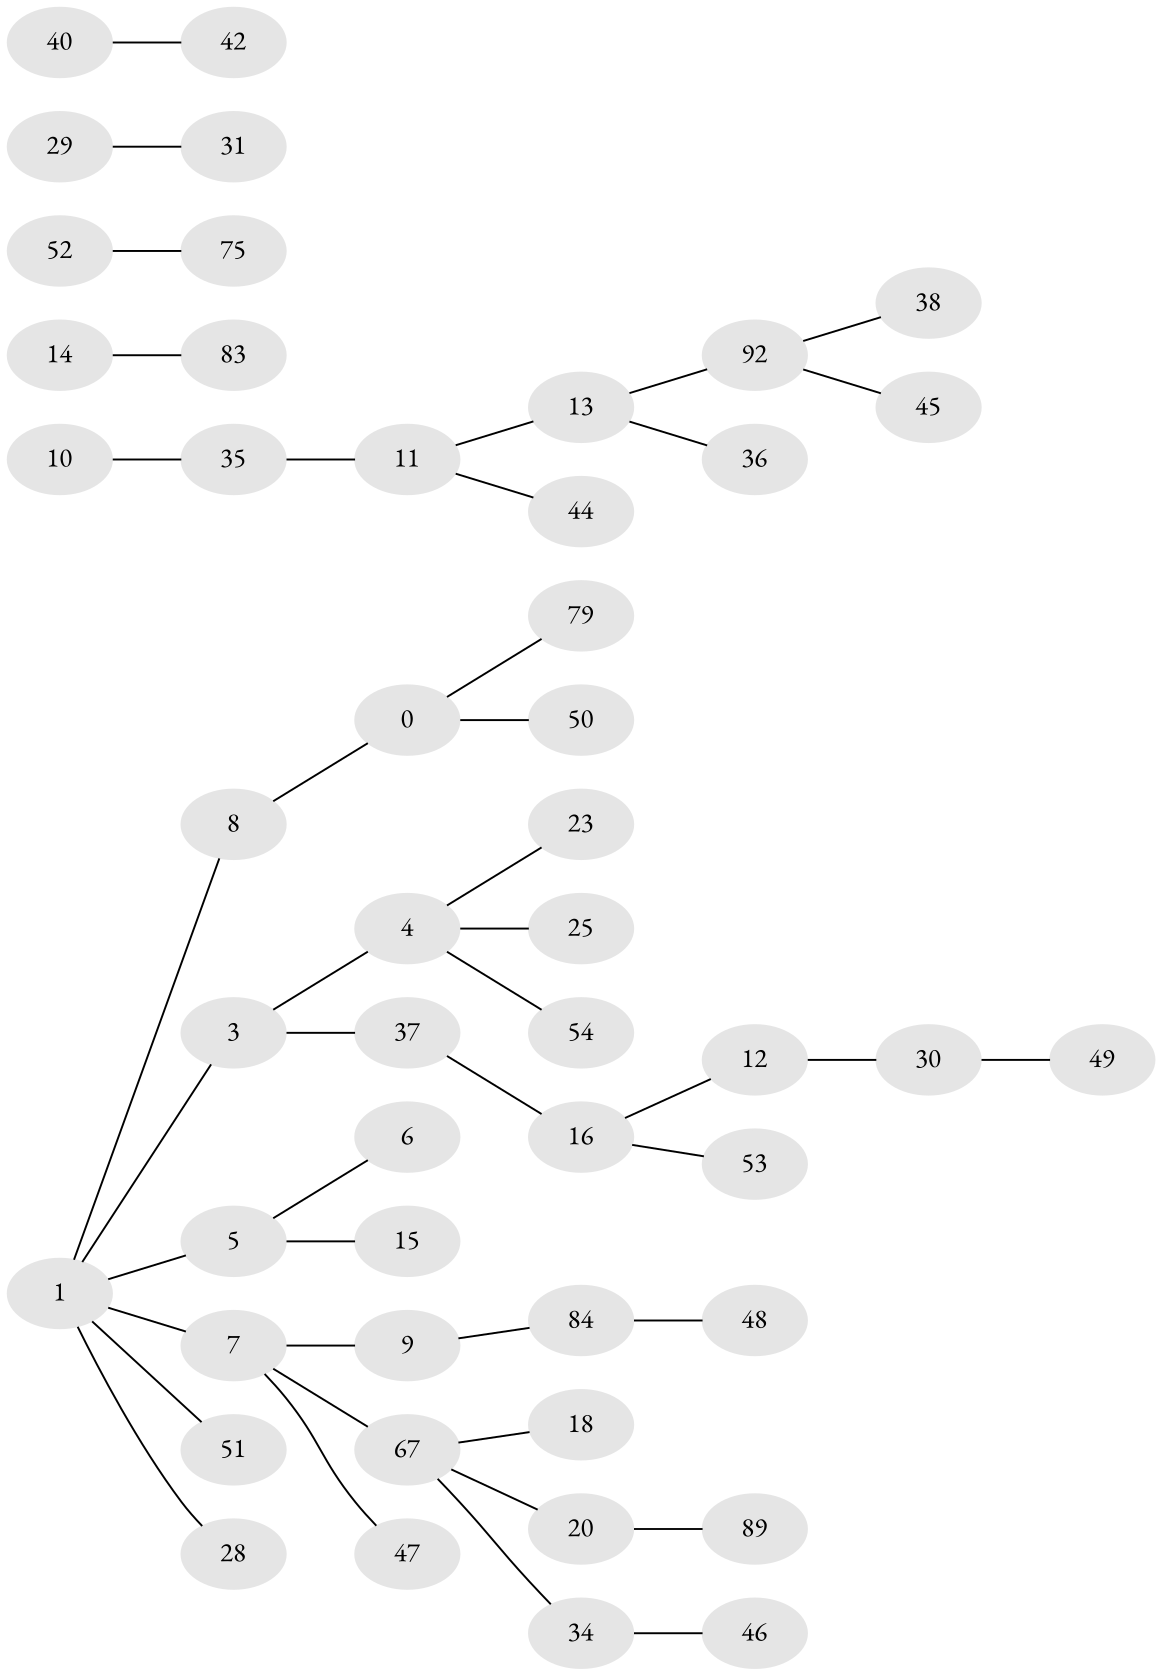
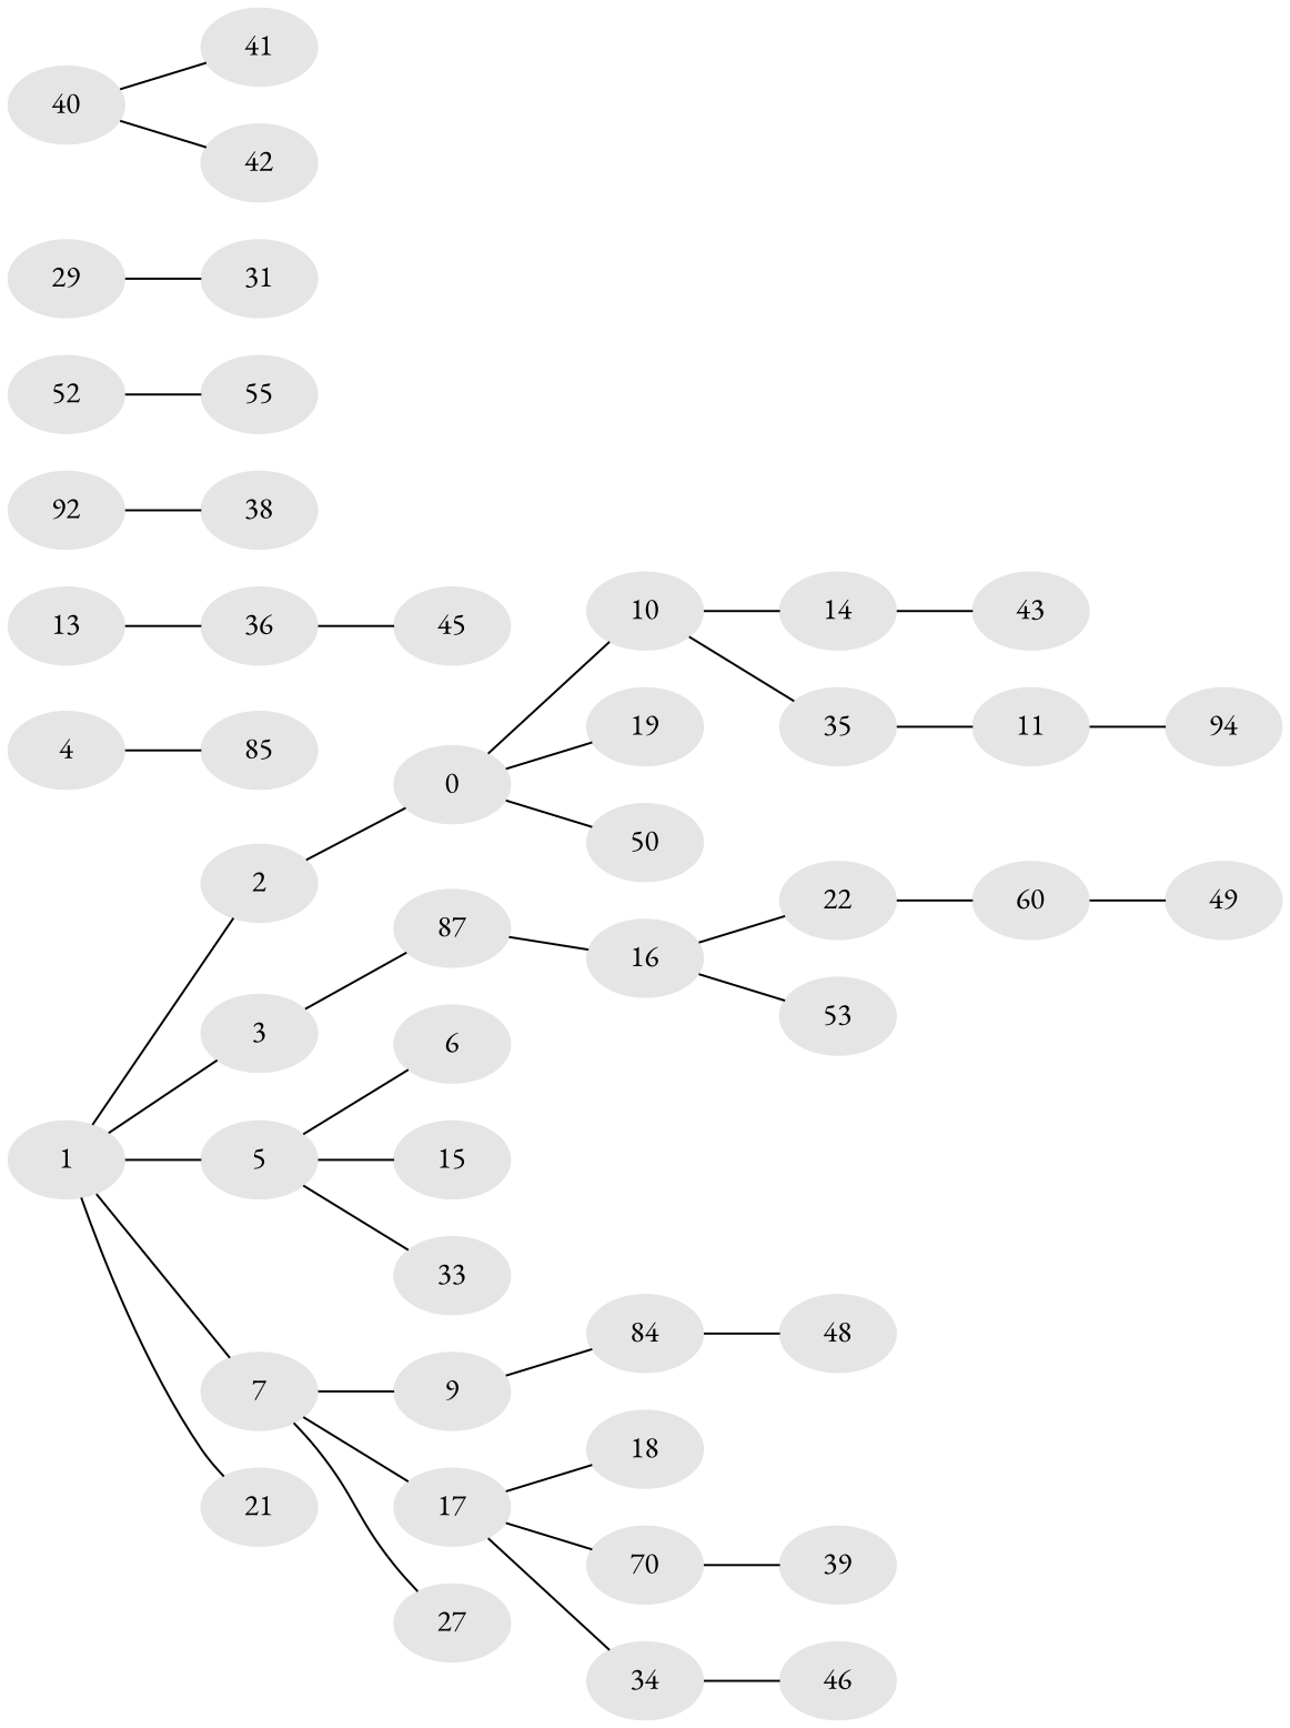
  graph {
    fontname="EB Garamond"
    rankdir=LR
    node [color=gray90 fontname="EB Garamond" style=filled]
    edge [fontname="EB Garamond"]
    1
-   2 [label=8]
+   2
    3
    5
    7
-   21 [label=51]
-   28
+   21
    n8 [label=0]
    4
-   37
+   37 [label=87]
    6
    15
+   33
    9
-   17 [label=67]
-   47
+   17
+   47 [label=27]
    10
-   19 [label=79]
+   19
    50
-   23
-   25
-   54
+   25 [label=85]
    16
-   22 [label=12]
+   22
    53
    n26 [label=84]
    18
-   20
+   20 [label=70]
    34
    14
    35
    48
    11
    13
-   44
-   43 [label=83]
+   44 [label=94]
+   43
    n37 [label=92]
    36
    52
-   55 [label=75]
+   55
    38
    45
-   30
-   39 [label=89]
+   30 [label=60]
+   39
    46
    49
    29
    31
    40
+   41
    42
    1 -- 2
    1 -- 3
    1 -- 5
    1 -- 7
    1 -- 21
-   1 -- 28
    2 -- n8
-   3 -- 4
    3 -- 37
    5 -- 6
    5 -- 15
+   5 -- 33
    7 -- 9
    7 -- 17
    7 -- 47
+   n8 -- 10
    n8 -- 19
    n8 -- 50
-   4 -- 23
    4 -- 25
-   4 -- 54
    37 -- 16
    9 -- n26
    17 -- 18
    17 -- 20
    17 -- 34
+   10 -- 14
    10 -- 35
    16 -- 22
    16 -- 53
    22 -- 30
    n26 -- 48
    20 -- 39
    34 -- 46
    14 -- 43
    35 -- 11
-   11 -- 13
    11 -- 44
-   13 -- n37
    13 -- 36
    n37 -- 38
-   n37 -- 45
+   36 -- 45
    52 -- 55
    30 -- 49
    29 -- 31
+   40 -- 41
    40 -- 42
  }
